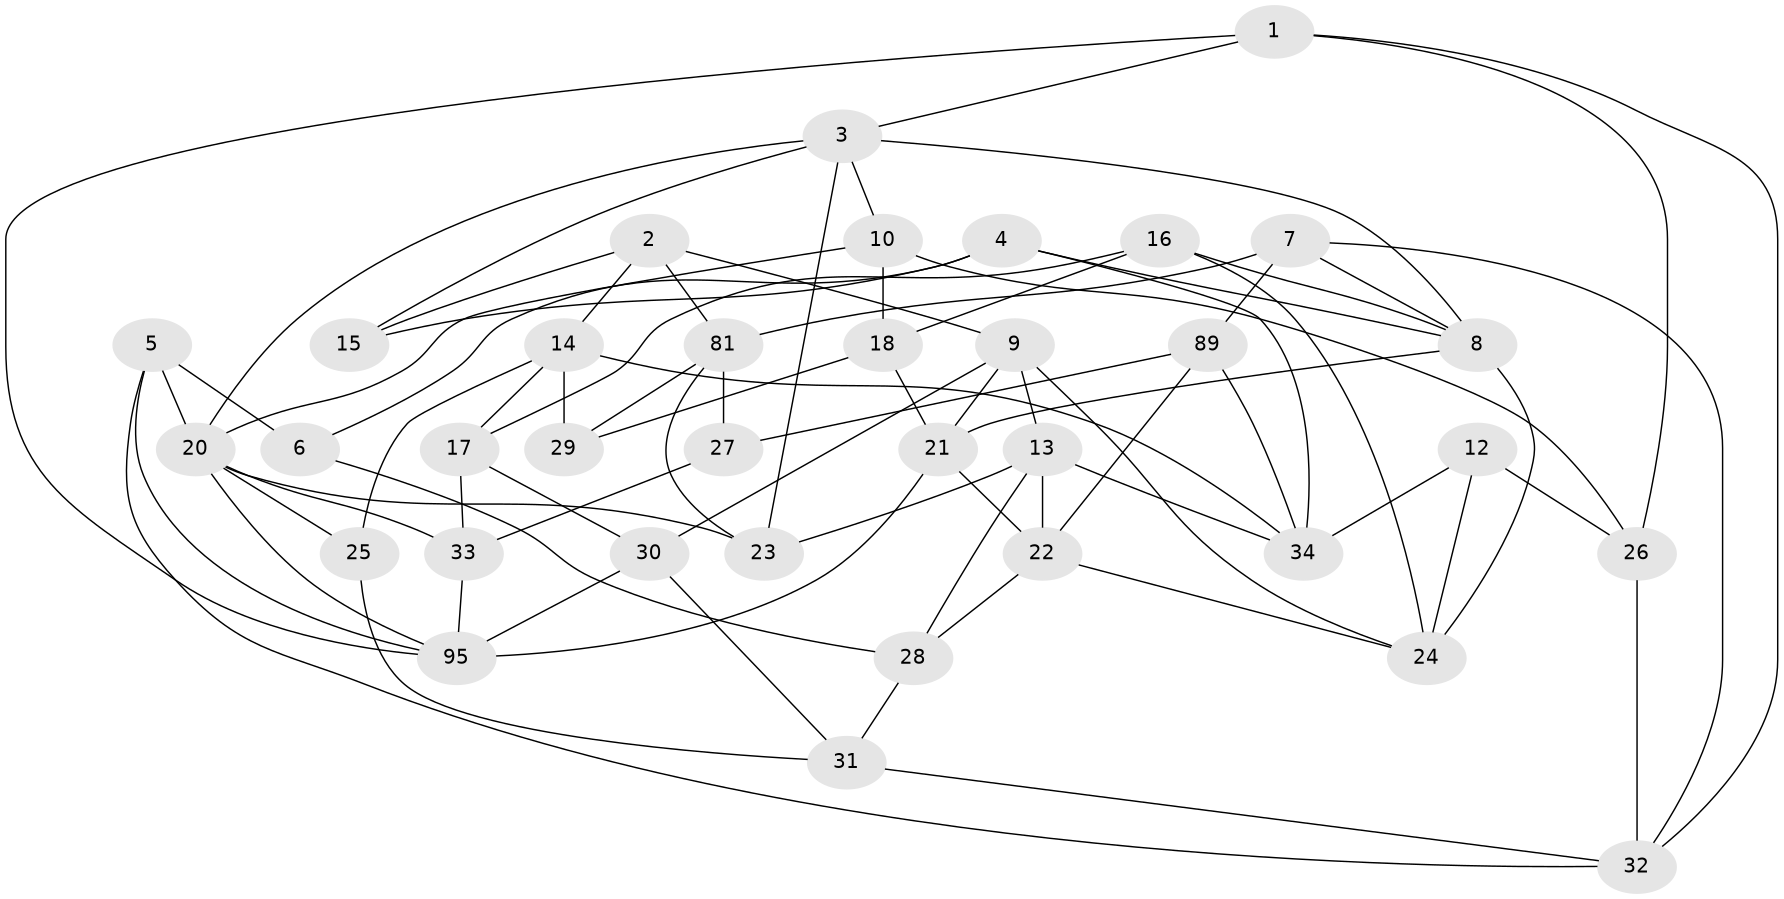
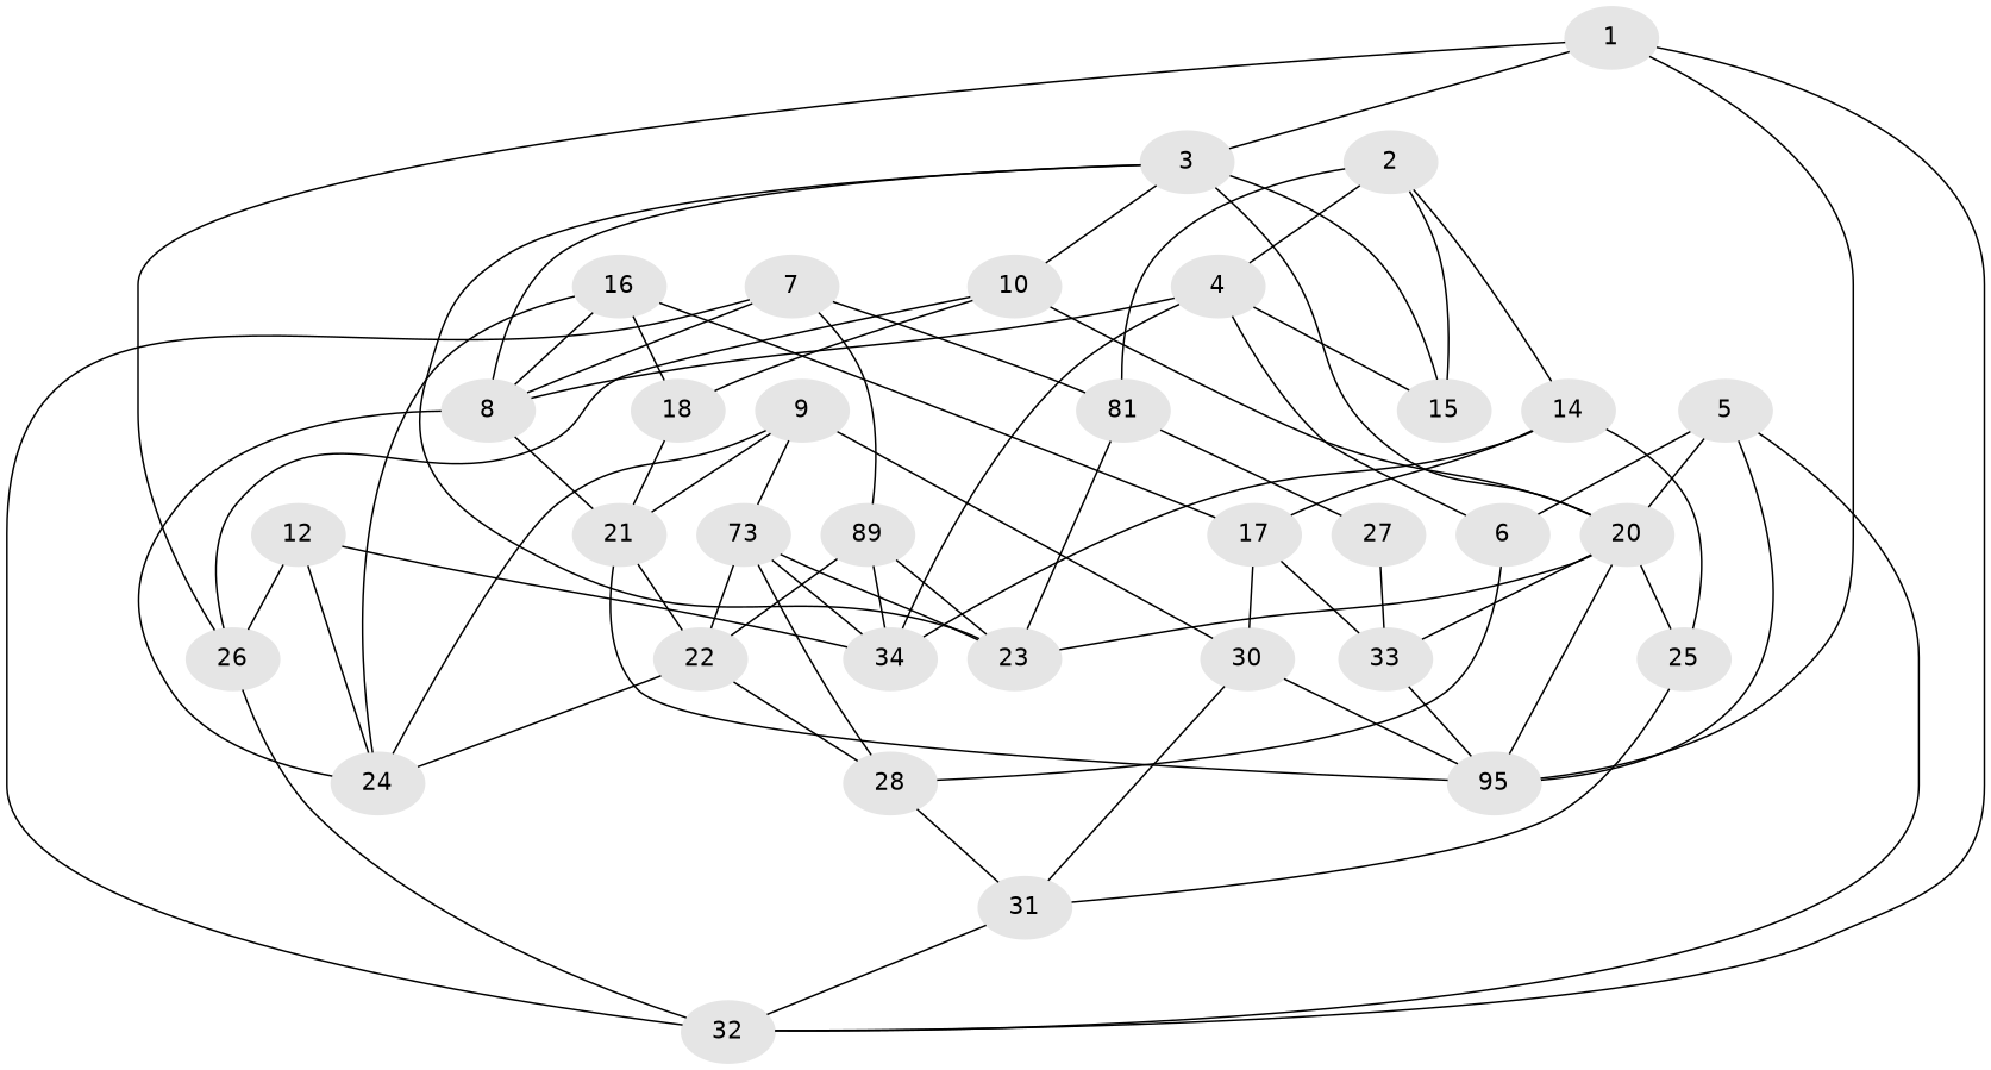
  graph {
    fontname="DejaVu Sans"
    node [color=gray90 fontname="DejaVu Sans" style=filled]
    edge [fontname="DejaVu Sans" weight=1.0]
    1
    3
    26
    32
    n5 [label=95]
    15
    8
    10
    20
    23
    2
    9
    n13 [label=81]
    14
    21
    24
-   13
+   13 [label=73]
    30
    27
-   29
    34
    25
    17
    18
    33
    4
    6
    28
    5
    31
    7
    n32 [label=89]
    22
    12
    16
    1 -- 3
    1 -- 26
    1 -- 32
    1 -- n5
    3 -- 15
    3 -- 8
    3 -- 10
    3 -- 20
    3 -- 23
    26 -- 32 [weight=2.0]
    8 -- 21
    8 -- 24 [weight=2.0]
    10 -- 26
    10 -- 20
    10 -- 18
    20 -- n5
    20 -- 23
    20 -- 25
    20 -- 33
    2 -- 15
-   2 -- 9
+   2 -- 4
    2 -- n13
    2 -- 14
    9 -- 21
    9 -- 24
    9 -- 13 [weight=2.0]
    9 -- 30
    n13 -- 23
    n13 -- 27
-   n13 -- 29 [weight=2.0]
-   14 -- 29
    14 -- 34
    14 -- 25 [weight=2.0]
    14 -- 17
    21 -- n5
    21 -- 22
    13 -- 23
    13 -- 34
    13 -- 28
    13 -- 22
    30 -- n5
    30 -- 31
    27 -- 33
    25 -- 31
    17 -- 30
    17 -- 33
    18 -- 21
-   18 -- 29 [weight=2.0]
    33 -- n5
    4 -- 15
    4 -- 8
    4 -- 34
    4 -- 6
    6 -- 28
    28 -- 31
    5 -- 32
    5 -- n5
    5 -- 20
    5 -- 6
    31 -- 32
    7 -- 32
    7 -- 8
    7 -- n13
    7 -- n32
-   n32 -- 27
+   n32 -- 23
    n32 -- 34
    n32 -- 22
    22 -- 24
    22 -- 28
    12 -- 26
    12 -- 24
    12 -- 34 [weight=2.0]
    16 -- 8
    16 -- 24
    16 -- 17
    16 -- 18
  }
